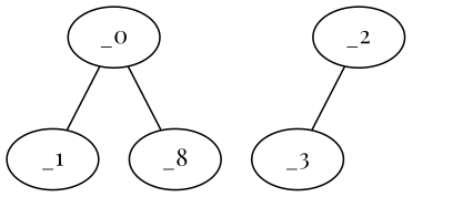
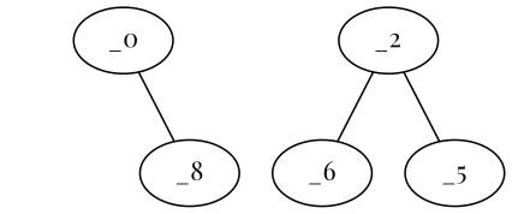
  graph {
    fontname="Playfair Display"
    node [fontname="Playfair Display"]
    edge [fontname="Playfair Display"]
    _0 [x=0.577889 y=2.97596]
-   _1 [x=1.02519 y=0.497963]
    n3 [label=_8 x=2.00519 y=2.97201]
    _2 [x=0.52 y=1.77]
-   _3 [x=1.44494 y=1.7052]
-   _0 -- _1
+   _3 [x=1.44494 y=1.7052 label=_6]
+   _5 [x=2.66842 y=2.62885]
    _0 -- n3
    _2 -- _3
+   _2 -- _5
  }
